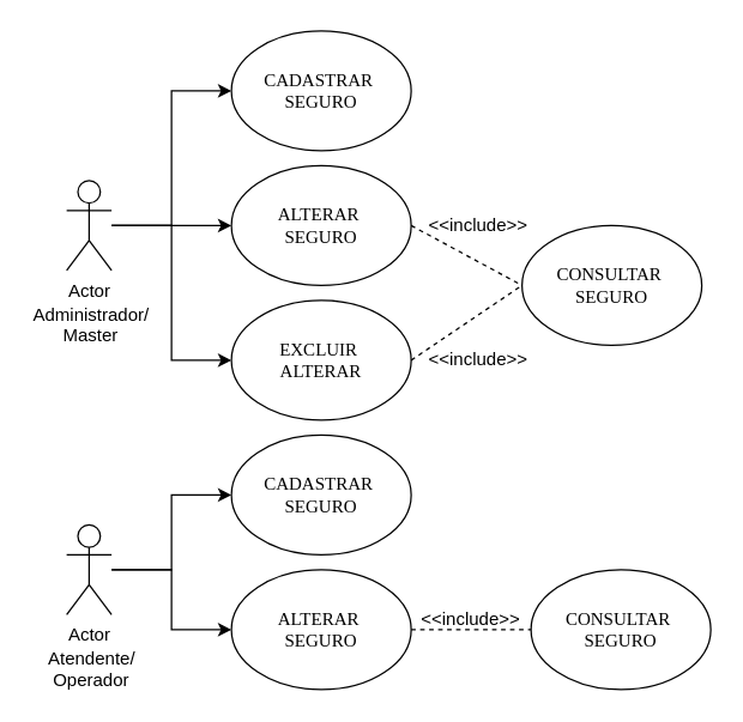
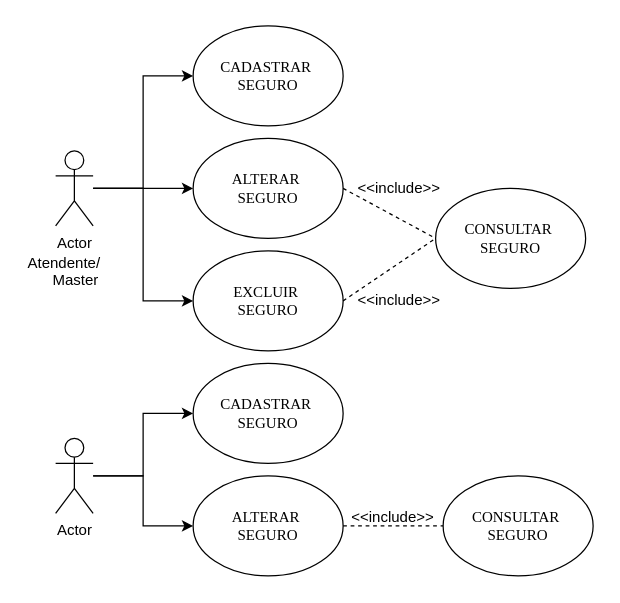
  <mxCell id="0" />
  <mxCell id="1" parent="0" />
  <mxCell id="2" style="edgeStyle=orthogonalEdgeStyle;rounded=0;orthogonalLoop=1;jettySize=auto;html=1;entryX=0;entryY=0.5;entryDx=0;entryDy=0;" edge="1" parent="1" source="5" target="6"><mxGeometry relative="1" as="geometry" /></mxCell>
  <mxCell id="3" style="edgeStyle=orthogonalEdgeStyle;rounded=0;orthogonalLoop=1;jettySize=auto;html=1;entryX=0;entryY=0.5;entryDx=0;entryDy=0;" edge="1" parent="1" source="5" target="8"><mxGeometry relative="1" as="geometry" /></mxCell>
  <mxCell id="4" style="edgeStyle=orthogonalEdgeStyle;rounded=0;orthogonalLoop=1;jettySize=auto;html=1;entryX=0;entryY=0.5;entryDx=0;entryDy=0;" edge="1" parent="1" source="5" target="7"><mxGeometry relative="1" as="geometry" /></mxCell>
  <mxCell id="5" value="Actor" style="shape=umlActor;verticalLabelPosition=bottom;labelBackgroundColor=#ffffff;verticalAlign=top;html=1;" vertex="1" parent="1"><mxGeometry x="44" y="120" width="30" height="60" as="geometry" /></mxCell>
  <mxCell id="6" value="&lt;font face=&quot;Times New Roman&quot;&gt;CADASTRAR&amp;nbsp; &lt;br&gt;SEGURO&lt;br&gt;&lt;/font&gt;" style="ellipse;whiteSpace=wrap;html=1;" vertex="1" parent="1"><mxGeometry x="154" y="20" width="120" height="80" as="geometry" /></mxCell>
  <mxCell id="7" value="&lt;font face=&quot;Times New Roman&quot;&gt;ALTERAR&amp;nbsp;&lt;br&gt;&lt;/font&gt;&lt;span style=&quot;font-family: &amp;#34;times new roman&amp;#34;&quot;&gt;SEGURO&lt;/span&gt;" style="ellipse;whiteSpace=wrap;html=1;" vertex="1" parent="1"><mxGeometry x="154" y="110" width="120" height="80" as="geometry" /></mxCell>
- <mxCell id="8" value="&lt;font face=&quot;Times New Roman&quot;&gt;EXCLUIR&amp;nbsp;&lt;br&gt;&lt;/font&gt;&lt;span style=&quot;font-family: &amp;#34;times new roman&amp;#34;&quot;&gt;ALTERAR&lt;/span&gt;&lt;font face=&quot;Times New Roman&quot;&gt;&lt;br&gt;&lt;/font&gt;" style="ellipse;whiteSpace=wrap;html=1;" vertex="1" parent="1"><mxGeometry x="154" y="200" width="120" height="80" as="geometry" /></mxCell>
+ <mxCell id="8" value="&lt;font face=&quot;Times New Roman&quot;&gt;EXCLUIR&amp;nbsp;&lt;br&gt;&lt;/font&gt;&lt;span style=&quot;font-family: &amp;#34;times new roman&amp;#34;&quot;&gt;SEGURO&lt;/span&gt;&lt;font face=&quot;Times New Roman&quot;&gt;&lt;br&gt;&lt;/font&gt;" style="ellipse;whiteSpace=wrap;html=1;" vertex="1" parent="1"><mxGeometry x="154" y="200" width="120" height="80" as="geometry" /></mxCell>
  <mxCell id="9" value="&lt;font face=&quot;Times New Roman&quot;&gt;CONSULTAR&amp;nbsp;&lt;br&gt;&lt;/font&gt;&lt;span style=&quot;font-family: &amp;#34;times new roman&amp;#34;&quot;&gt;SEGURO&lt;/span&gt;&lt;font face=&quot;Times New Roman&quot;&gt;&lt;br&gt;&lt;/font&gt;" style="ellipse;whiteSpace=wrap;html=1;" vertex="1" parent="1"><mxGeometry x="348" y="150" width="120" height="80" as="geometry" /></mxCell>
  <mxCell id="10" value="" style="endArrow=none;dashed=1;html=1;entryX=0;entryY=0.5;entryDx=0;entryDy=0;" edge="1" parent="1" target="9"><mxGeometry width="50" height="50" relative="1" as="geometry"><mxPoint x="274" y="240" as="sourcePoint" /><mxPoint x="324" y="190" as="targetPoint" /></mxGeometry></mxCell>
  <mxCell id="11" value="" style="endArrow=none;dashed=1;html=1;exitX=1;exitY=0.5;exitDx=0;exitDy=0;entryX=0;entryY=0.5;entryDx=0;entryDy=0;" edge="1" parent="1" source="7" target="9"><mxGeometry width="50" height="50" relative="1" as="geometry"><mxPoint x="298" y="180" as="sourcePoint" /><mxPoint x="348" y="130" as="targetPoint" /></mxGeometry></mxCell>
  <mxCell id="12" value="&amp;lt;&amp;lt;include&amp;gt;&amp;gt;" style="text;html=1;resizable=0;points=[];autosize=1;align=left;verticalAlign=top;spacingTop=-4;" vertex="1" parent="1"><mxGeometry x="284" y="140" width="80" height="20" as="geometry" /></mxCell>
  <mxCell id="13" value="&amp;lt;&amp;lt;include&amp;gt;&amp;gt;" style="text;html=1;resizable=0;points=[];autosize=1;align=left;verticalAlign=top;spacingTop=-4;" vertex="1" parent="1"><mxGeometry x="284" y="230" width="80" height="20" as="geometry" /></mxCell>
- <mxCell id="14" value="Administrador/&lt;br&gt;&amp;nbsp; &amp;nbsp; &amp;nbsp; Master" style="text;html=1;resizable=0;points=[];autosize=1;align=left;verticalAlign=top;spacingTop=-4;" vertex="1" parent="1"><mxGeometry x="20" y="200" width="90" height="30" as="geometry" /></mxCell>
+ <mxCell id="14" value="Atendente/&lt;br&gt;&amp;nbsp; &amp;nbsp; &amp;nbsp; Master" style="text;html=1;resizable=0;points=[];autosize=1;align=left;verticalAlign=top;spacingTop=-4;" vertex="1" parent="1"><mxGeometry x="20" y="200" width="90" height="30" as="geometry" /></mxCell>
  <mxCell id="15" style="edgeStyle=orthogonalEdgeStyle;rounded=0;orthogonalLoop=1;jettySize=auto;html=1;entryX=0;entryY=0.5;entryDx=0;entryDy=0;" edge="1" parent="1" source="17" target="18"><mxGeometry relative="1" as="geometry" /></mxCell>
  <mxCell id="16" style="edgeStyle=orthogonalEdgeStyle;rounded=0;orthogonalLoop=1;jettySize=auto;html=1;entryX=0;entryY=0.5;entryDx=0;entryDy=0;" edge="1" parent="1" source="17" target="19"><mxGeometry relative="1" as="geometry" /></mxCell>
  <mxCell id="17" value="Actor" style="shape=umlActor;verticalLabelPosition=bottom;labelBackgroundColor=#ffffff;verticalAlign=top;html=1;" vertex="1" parent="1"><mxGeometry x="44" y="350" width="30" height="60" as="geometry" /></mxCell>
  <mxCell id="18" value="&lt;font face=&quot;Times New Roman&quot;&gt;CADASTRAR&amp;nbsp;&lt;br&gt;&lt;/font&gt;&lt;span style=&quot;font-family: &amp;#34;times new roman&amp;#34;&quot;&gt;SEGURO&lt;/span&gt;&lt;font face=&quot;Times New Roman&quot;&gt;&lt;br&gt;&lt;/font&gt;" style="ellipse;whiteSpace=wrap;html=1;" vertex="1" parent="1"><mxGeometry x="154" y="290" width="120" height="80" as="geometry" /></mxCell>
  <mxCell id="19" value="&lt;font face=&quot;Times New Roman&quot;&gt;ALTERAR&amp;nbsp;&lt;br&gt;&lt;/font&gt;&lt;span style=&quot;font-family: &amp;#34;times new roman&amp;#34;&quot;&gt;SEGURO&lt;/span&gt;&lt;font face=&quot;Times New Roman&quot;&gt;&lt;br&gt;&lt;/font&gt;" style="ellipse;whiteSpace=wrap;html=1;" vertex="1" parent="1"><mxGeometry x="154" y="380" width="120" height="80" as="geometry" /></mxCell>
  <mxCell id="20" value="&lt;font face=&quot;Times New Roman&quot;&gt;CONSULTAR&amp;nbsp;&lt;br&gt;&lt;/font&gt;&lt;span style=&quot;font-family: &amp;#34;times new roman&amp;#34;&quot;&gt;SEGURO&lt;/span&gt;&lt;font face=&quot;Times New Roman&quot;&gt;&lt;br&gt;&lt;/font&gt;" style="ellipse;whiteSpace=wrap;html=1;" vertex="1" parent="1"><mxGeometry x="354" y="380" width="120" height="80" as="geometry" /></mxCell>
  <mxCell id="21" value="" style="endArrow=none;dashed=1;html=1;exitX=1;exitY=0.5;exitDx=0;exitDy=0;entryX=0;entryY=0.5;entryDx=0;entryDy=0;" edge="1" parent="1" source="19" target="20"><mxGeometry width="50" height="50" relative="1" as="geometry"><mxPoint x="298" y="450" as="sourcePoint" /><mxPoint x="348" y="400" as="targetPoint" /></mxGeometry></mxCell>
  <mxCell id="22" value="&amp;lt;&amp;lt;include&amp;gt;&amp;gt;" style="text;html=1;resizable=0;points=[];autosize=1;align=left;verticalAlign=top;spacingTop=-4;" vertex="1" parent="1"><mxGeometry x="279" y="403" width="80" height="20" as="geometry" /></mxCell>
- <mxCell id="23" value="&amp;nbsp; &amp;nbsp;Atendente/&lt;br&gt;&amp;nbsp; &amp;nbsp; Operador" style="text;html=1;resizable=0;points=[];autosize=1;align=left;verticalAlign=top;spacingTop=-4;" vertex="1" parent="1"><mxGeometry x="20" y="430" width="80" height="30" as="geometry" /></mxCell>
